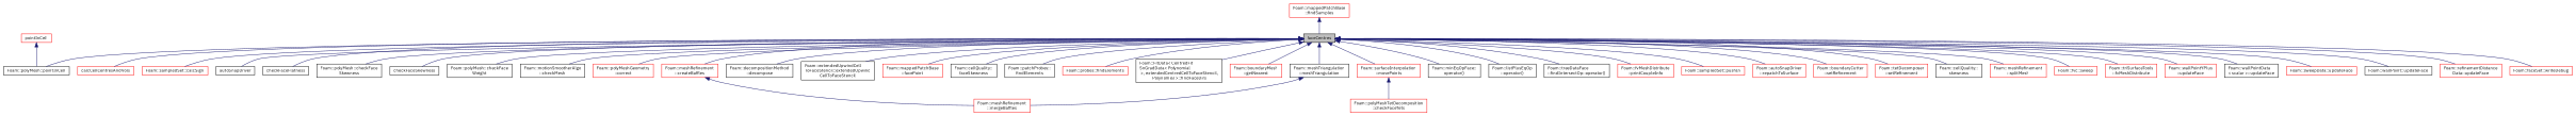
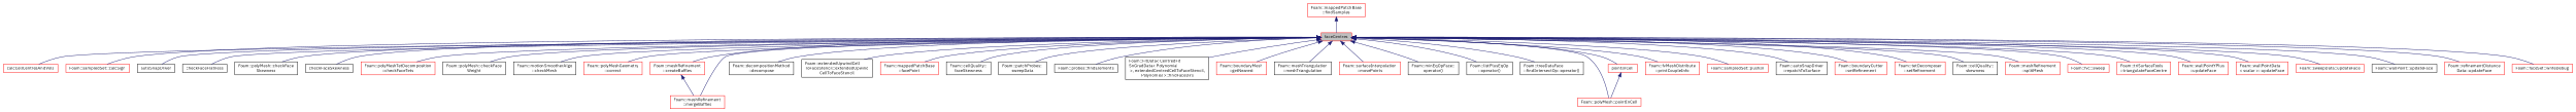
  digraph {
    fontname="IBM Plex Sans"
    rankdir=TB
    node [color=red fontname="IBM Plex Sans" fontsize=10 shape=record]
    edge [color=midnightblue dir=back fontname="IBM Plex Sans" fontsize=10 labelfontname=FreeSans labelfontsize=10 style=solid]
-   n1 [color=black fillcolor=grey75 fontcolor=black height=0.2 label=faceCentres style=filled width=0.4]
+   n1 [fillcolor=grey75 fontcolor=black height=0.2 label=faceCentres style=filled width=0.4]
    n2 [height=0.2 label=calcCellCentresAndVols width=0.4]
    n3 [height=0.2 label="Foam::sampledSet::calcSign" width=0.4]
    n4 [color=black height=0.2 label=autoSnapDriver width=0.4]
    n5 [color=black height=0.2 label=checkFaceFlatness width=0.4]
    n6 [color=black height=0.2 label="Foam::polyMesh::checkFace\lSkewness" width=0.4]
    n7 [color=black height=0.2 label=checkFaceSkewness width=0.4]
    n8 [height=0.2 label="Foam::polyMeshTetDecomposition\l::checkFaceTets" width=0.4]
    n9 [color=black height=0.2 label="Foam::polyMesh::checkFace\lWeight" width=0.4]
    n10 [color=black height=0.2 label="Foam::motionSmootherAlgo\l::checkMesh" width=0.4]
    n11 [height=0.2 label="Foam::polyMeshGeometry\l::correct" width=0.4]
    n12 [height=0.2 label="Foam::meshRefinement\l::createBaffles" width=0.4]
    n13 [height=0.2 label="Foam::meshRefinement\l::mergeBaffles" width=0.4]
    n14 [color=black height=0.2 label="Foam::decompositionMethod\l::decompose" width=0.4]
    n15 [color=black height=0.2 label="Foam::extendedUpwindCell\lToFaceStencil::extendedUpwind\lCellToFaceStencil" width=0.4]
    n16 [height=0.2 label="Foam::mappedPatchBase\l::facePoint" width=0.4]
    n17 [color=black height=0.2 label="Foam::cellQuality::\lfaceSkewness" width=0.4]
-   n18 [color=black height=0.2 label="Foam::patchProbes::\lfindElements" width=0.4]
-   n19 [height=0.2 label="Foam::probes::findElements" width=0.4]
+   n18 [color=black height=0.2 label="Foam::patchProbes::\lsweepData" width=0.4]
+   n19 [color=black height=0.2 label="Foam::probes::findElements" width=0.4]
    n20 [color=black height=0.2 label="Foam::FitData\< CentredFit\lSnGradData\< Polynomial\l \>, extendedCentredCellToFaceStencil,\l Polynomial \>::findFaceDirs" width=0.4]
    n21 [height=0.2 label="Foam::boundaryMesh\l::getNearest" width=0.4]
    n22 [color=black height=0.2 label="Foam::meshTriangulation\l::meshTriangulation" width=0.4]
    n23 [height=0.2 label="Foam::surfaceInterpolation\l::movePoints" width=0.4]
    n24 [color=black height=0.2 label="Foam::minEqOpFace::\loperator()" width=0.4]
    n25 [color=black height=0.2 label="Foam::listPlusEqOp\l::operator()" width=0.4]
    n26 [color=black height=0.2 label="Foam::treeDataFace\l::findIntersectOp::operator()" width=0.4]
-   n27 [color=black height=0.2 label="Foam::polyMesh::pointInCell" width=0.4]
+   n27 [height=0.2 label="Foam::polyMesh::pointInCell" width=0.4]
    n28 [height=0.2 label=pointInCell width=0.4]
    n29 [height=0.2 label="Foam::fvMeshDistribute\l::printCoupleInfo" width=0.4]
    n30 [height=0.2 label="Foam::sampledSet::pushIn" width=0.4]
-   n31 [height=0.2 label="Foam::autoSnapDriver\l::repatchToSurface" width=0.4]
+   n31 [color=black height=0.2 label="Foam::autoSnapDriver\l::repatchToSurface" width=0.4]
    n32 [height=0.2 label="Foam::boundaryCutter\l::setRefinement" width=0.4]
    n33 [height=0.2 label="Foam::tetDecomposer\l::setRefinement" width=0.4]
    n34 [color=black height=0.2 label="Foam::cellQuality::\lskewness" width=0.4]
    n35 [height=0.2 label="Foam::meshRefinement\l::splitMesh" width=0.4]
    n36 [height=0.2 label="Foam::fvc::sweep" width=0.4]
-   n37 [height=0.2 label="Foam::triSurfaceTools\l::fvMeshDistribute" width=0.4]
+   n37 [height=0.2 label="Foam::triSurfaceTools\l::triangulateFaceCentre" width=0.4]
    n38 [height=0.2 label="Foam::wallPointYPlus\l::updateFace" width=0.4]
-   n39 [color=black height=0.2 label="Foam::wallPointData\l\< scalar \>::updateFace" width=0.4]
+   n39 [height=0.2 label="Foam::wallPointData\l\< scalar \>::updateFace" width=0.4]
    n40 [height=0.2 label="Foam::sweepData::updateFace" width=0.4]
    n41 [color=black height=0.2 label="Foam::wallPoint::updateFace" width=0.4]
    n42 [height=0.2 label="Foam::refinementDistance\lData::updateFace" width=0.4]
    n43 [height=0.2 label="Foam::faceSet::writeDebug" width=0.4]
    n44 [height=0.2 label="Foam::mappedPatchBase\l::findSamples" width=0.4]
    n1 -> n2
    n1 -> n3
    n1 -> n4
    n1 -> n5
    n1 -> n6
    n1 -> n7
-   n23 -> n8
+   n1 -> n8
    n1 -> n9
    n1 -> n10
    n1 -> n11
    n1 -> n12
-   n22 -> n13
+   n1 -> n13
    n1 -> n14
    n1 -> n15
    n1 -> n16
    n1 -> n17
    n1 -> n18
    n1 -> n19
    n1 -> n20
    n1 -> n21
    n1 -> n22
    n1 -> n23
    n1 -> n24
    n1 -> n25
    n1 -> n26
    n1 -> n27
+   n1 -> n28
    n1 -> n29
    n1 -> n30
    n1 -> n31
    n1 -> n32
    n1 -> n33
    n1 -> n34
    n1 -> n35
    n1 -> n36
    n1 -> n37
    n1 -> n38
    n1 -> n39
    n1 -> n40
    n1 -> n41
    n1 -> n42
    n1 -> n43
    n12 -> n13
    n28 -> n27
    n44 -> n1
  }
